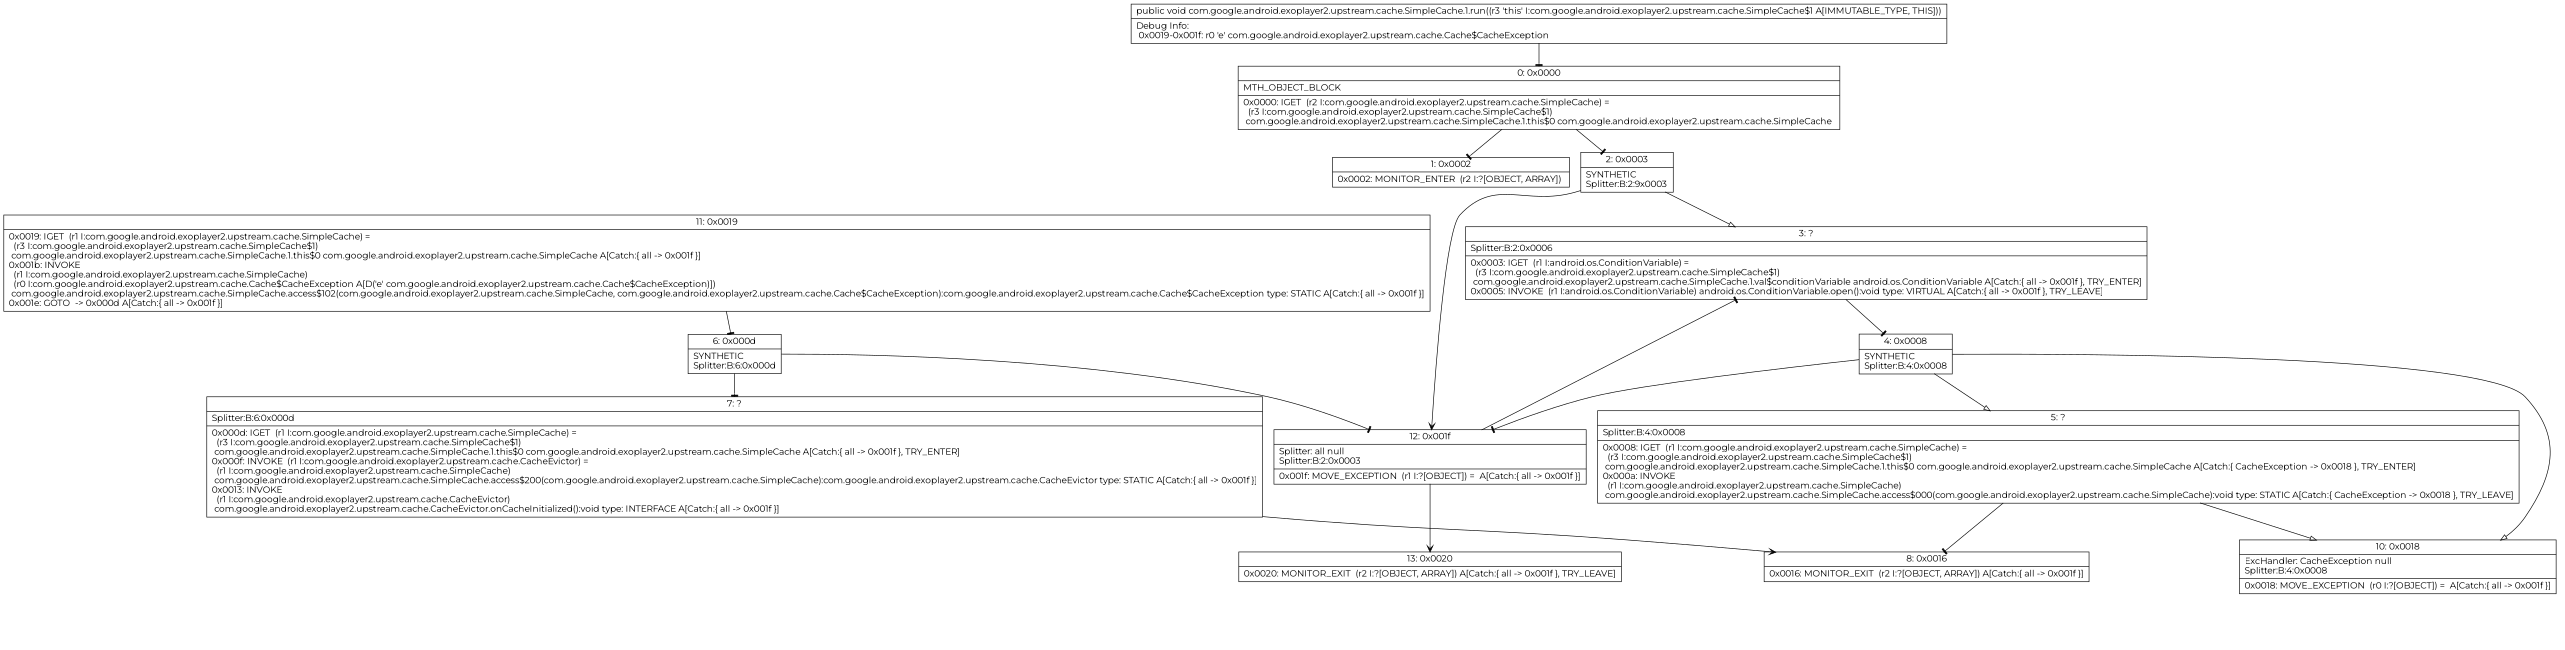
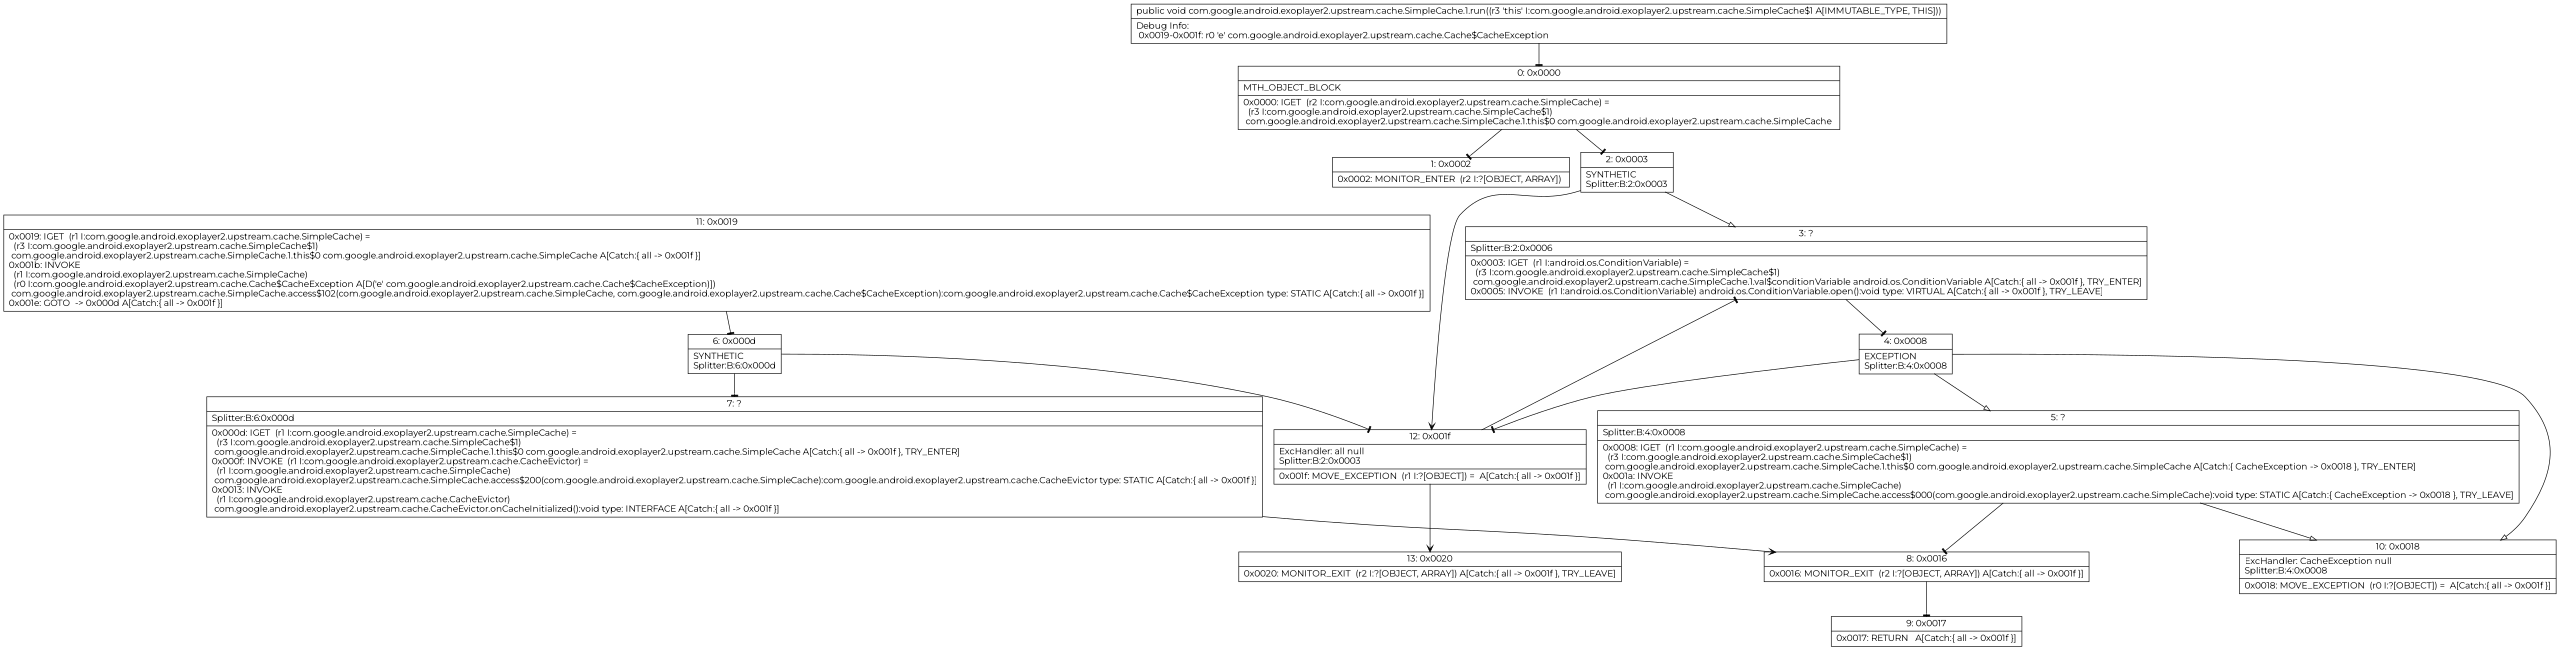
  digraph {
    fontname=Montserrat
    node [fontname=Montserrat shape=record]
    edge [arrowhead=tee fontname=Montserrat]
    n1 [label="{0\:\ 0x0000|MTH_OBJECT_BLOCK\l|0x0000: IGET  (r2 I:com.google.android.exoplayer2.upstream.cache.SimpleCache) = \l  (r3 I:com.google.android.exoplayer2.upstream.cache.SimpleCache$1)\l com.google.android.exoplayer2.upstream.cache.SimpleCache.1.this$0 com.google.android.exoplayer2.upstream.cache.SimpleCache \l}"]
    n2 [label="{1\:\ 0x0002|0x0002: MONITOR_ENTER  (r2 I:?[OBJECT, ARRAY]) \l}"]
-   n3 [label="{2\:\ 0x0003|SYNTHETIC\lSplitter:B:2:9x0003\l}"]
+   n3 [label="{2\:\ 0x0003|SYNTHETIC\lSplitter:B:2:0x0003\l}"]
    n4 [label="{3\:\ ?|Splitter:B:2:0x0006\l|0x0003: IGET  (r1 I:android.os.ConditionVariable) = \l  (r3 I:com.google.android.exoplayer2.upstream.cache.SimpleCache$1)\l com.google.android.exoplayer2.upstream.cache.SimpleCache.1.val$conditionVariable android.os.ConditionVariable A[Catch:\{ all \-\> 0x001f \}, TRY_ENTER]\l0x0005: INVOKE  (r1 I:android.os.ConditionVariable) android.os.ConditionVariable.open():void type: VIRTUAL A[Catch:\{ all \-\> 0x001f \}, TRY_LEAVE]\l}"]
-   n5 [label="{12\:\ 0x001f|Splitter: all null\lSplitter:B:2:0x0003\l|0x001f: MOVE_EXCEPTION  (r1 I:?[OBJECT]) =  A[Catch:\{ all \-\> 0x001f \}]\l}"]
-   n6 [label="{4\:\ 0x0008|SYNTHETIC\lSplitter:B:4:0x0008\l}"]
+   n5 [label="{12\:\ 0x001f|ExcHandler: all null\lSplitter:B:2:0x0003\l|0x001f: MOVE_EXCEPTION  (r1 I:?[OBJECT]) =  A[Catch:\{ all \-\> 0x001f \}]\l}"]
+   n6 [label="{4\:\ 0x0008|EXCEPTION\lSplitter:B:4:0x0008\l}"]
    n7 [label="{13\:\ 0x0020|0x0020: MONITOR_EXIT  (r2 I:?[OBJECT, ARRAY]) A[Catch:\{ all \-\> 0x001f \}, TRY_LEAVE]\l}"]
-   n8 [label="{5\:\ ?|Splitter:B:4:0x0008\l|0x0008: IGET  (r1 I:com.google.android.exoplayer2.upstream.cache.SimpleCache) = \l  (r3 I:com.google.android.exoplayer2.upstream.cache.SimpleCache$1)\l com.google.android.exoplayer2.upstream.cache.SimpleCache.1.this$0 com.google.android.exoplayer2.upstream.cache.SimpleCache A[Catch:\{ CacheException \-\> 0x0018 \}, TRY_ENTER]\l0x000a: INVOKE  \l  (r1 I:com.google.android.exoplayer2.upstream.cache.SimpleCache)\l com.google.android.exoplayer2.upstream.cache.SimpleCache.access$000(com.google.android.exoplayer2.upstream.cache.SimpleCache):void type: STATIC A[Catch:\{ CacheException \-\> 0x0018 \}, TRY_LEAVE]\l}"]
+   n8 [label="{5\:\ ?|Splitter:B:4:0x0008\l|0x0008: IGET  (r1 I:com.google.android.exoplayer2.upstream.cache.SimpleCache) = \l  (r3 I:com.google.android.exoplayer2.upstream.cache.SimpleCache$1)\l com.google.android.exoplayer2.upstream.cache.SimpleCache.1.this$0 com.google.android.exoplayer2.upstream.cache.SimpleCache A[Catch:\{ CacheException \-\> 0x0018 \}, TRY_ENTER]\l0x001a: INVOKE  \l  (r1 I:com.google.android.exoplayer2.upstream.cache.SimpleCache)\l com.google.android.exoplayer2.upstream.cache.SimpleCache.access$000(com.google.android.exoplayer2.upstream.cache.SimpleCache):void type: STATIC A[Catch:\{ CacheException \-\> 0x0018 \}, TRY_LEAVE]\l}"]
    n9 [label="{10\:\ 0x0018|ExcHandler: CacheException null\lSplitter:B:4:0x0008\l|0x0018: MOVE_EXCEPTION  (r0 I:?[OBJECT]) =  A[Catch:\{ all \-\> 0x001f \}]\l}"]
    n10 [label="{8\:\ 0x0016|0x0016: MONITOR_EXIT  (r2 I:?[OBJECT, ARRAY]) A[Catch:\{ all \-\> 0x001f \}]\l}"]
    n11 [label="{6\:\ 0x000d|SYNTHETIC\lSplitter:B:6:0x000d\l}"]
    n12 [label="{7\:\ ?|Splitter:B:6:0x000d\l|0x000d: IGET  (r1 I:com.google.android.exoplayer2.upstream.cache.SimpleCache) = \l  (r3 I:com.google.android.exoplayer2.upstream.cache.SimpleCache$1)\l com.google.android.exoplayer2.upstream.cache.SimpleCache.1.this$0 com.google.android.exoplayer2.upstream.cache.SimpleCache A[Catch:\{ all \-\> 0x001f \}, TRY_ENTER]\l0x000f: INVOKE  (r1 I:com.google.android.exoplayer2.upstream.cache.CacheEvictor) = \l  (r1 I:com.google.android.exoplayer2.upstream.cache.SimpleCache)\l com.google.android.exoplayer2.upstream.cache.SimpleCache.access$200(com.google.android.exoplayer2.upstream.cache.SimpleCache):com.google.android.exoplayer2.upstream.cache.CacheEvictor type: STATIC A[Catch:\{ all \-\> 0x001f \}]\l0x0013: INVOKE  \l  (r1 I:com.google.android.exoplayer2.upstream.cache.CacheEvictor)\l com.google.android.exoplayer2.upstream.cache.CacheEvictor.onCacheInitialized():void type: INTERFACE A[Catch:\{ all \-\> 0x001f \}]\l}"]
+   n13 [label="{9\:\ 0x0017|0x0017: RETURN   A[Catch:\{ all \-\> 0x001f \}]\l}"]
    n14 [label="{11\:\ 0x0019|0x0019: IGET  (r1 I:com.google.android.exoplayer2.upstream.cache.SimpleCache) = \l  (r3 I:com.google.android.exoplayer2.upstream.cache.SimpleCache$1)\l com.google.android.exoplayer2.upstream.cache.SimpleCache.1.this$0 com.google.android.exoplayer2.upstream.cache.SimpleCache A[Catch:\{ all \-\> 0x001f \}]\l0x001b: INVOKE  \l  (r1 I:com.google.android.exoplayer2.upstream.cache.SimpleCache)\l  (r0 I:com.google.android.exoplayer2.upstream.cache.Cache$CacheException A[D('e' com.google.android.exoplayer2.upstream.cache.Cache$CacheException)])\l com.google.android.exoplayer2.upstream.cache.SimpleCache.access$102(com.google.android.exoplayer2.upstream.cache.SimpleCache, com.google.android.exoplayer2.upstream.cache.Cache$CacheException):com.google.android.exoplayer2.upstream.cache.Cache$CacheException type: STATIC A[Catch:\{ all \-\> 0x001f \}]\l0x001e: GOTO  \-\> 0x000d A[Catch:\{ all \-\> 0x001f \}]\l}"]
    n15 [label="{public void com.google.android.exoplayer2.upstream.cache.SimpleCache.1.run((r3 'this' I:com.google.android.exoplayer2.upstream.cache.SimpleCache$1 A[IMMUTABLE_TYPE, THIS]))  | Debug Info:\l  0x0019\-0x001f: r0 'e' com.google.android.exoplayer2.upstream.cache.Cache$CacheException\l}"]
    n1 -> n2
    n1 -> n3
    n3 -> n4 [arrowhead=onormal]
    n3 -> n5 [arrowhead=vee]
    n4 -> n6
    n5 -> n4
    n5 -> n7 [arrowhead=vee]
    n6 -> n5
    n6 -> n8 [arrowhead=onormal]
    n6 -> n9 [arrowhead=onormal]
    n8 -> n9 [arrowhead=onormal]
    n8 -> n10
+   n10 -> n13
    n11 -> n5
    n11 -> n12
    n12 -> n10 [arrowhead=vee]
    n14 -> n11
    n15 -> n1
  }
